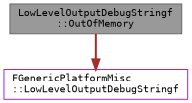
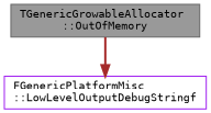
  digraph {
    rankdir=TB
    fontname="DejaVu Sans Mono"
    node [fontname="DejaVu Sans Mono" fontsize=10 shape=box style=filled]
-   n1 [color=gray40 fillcolor=grey60 fontcolor=black height=0.2 label="LowLevelOutputDebugStringf\l::OutOfMemory" width=0.4]
+   n1 [color=gray40 fillcolor=grey60 fontcolor=black height=0.2 label="TGenericGrowableAllocator\l::OutOfMemory" width=0.4]
    n2 [color=purple fillcolor=white height=0.2 label="FGenericPlatformMisc\l::LowLevelOutputDebugStringf" width=0.4]
    n1 -> n2 [color=brown fontname="DejaVu Sans Mono" fontsize=10 labelfontname=Helvetica labelfontsize=10 style=bold]
  }
